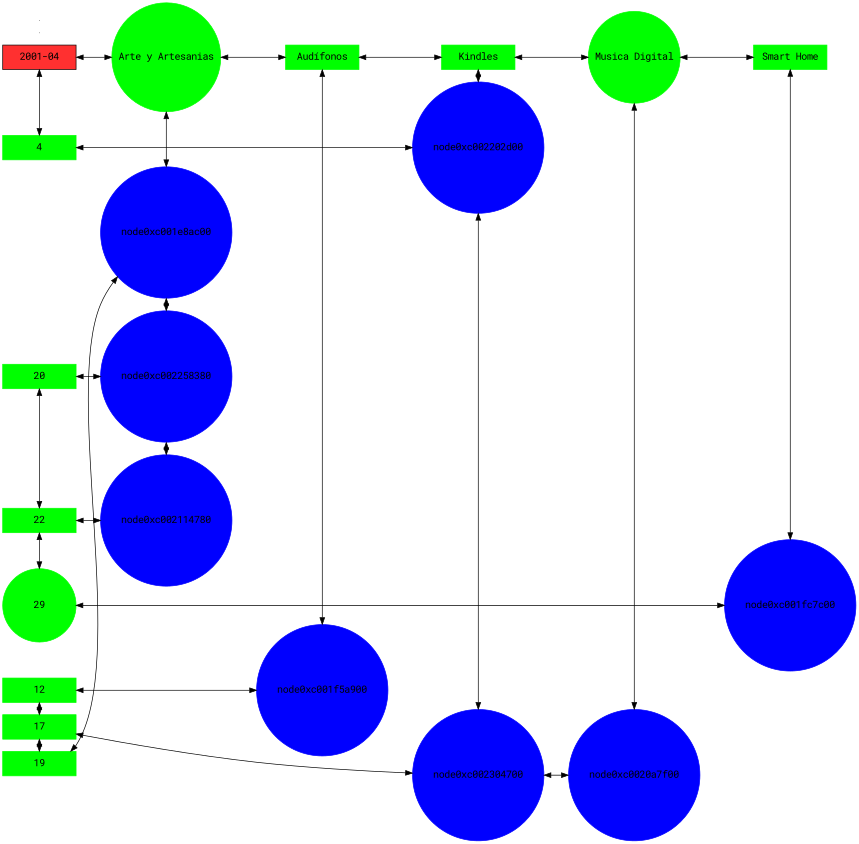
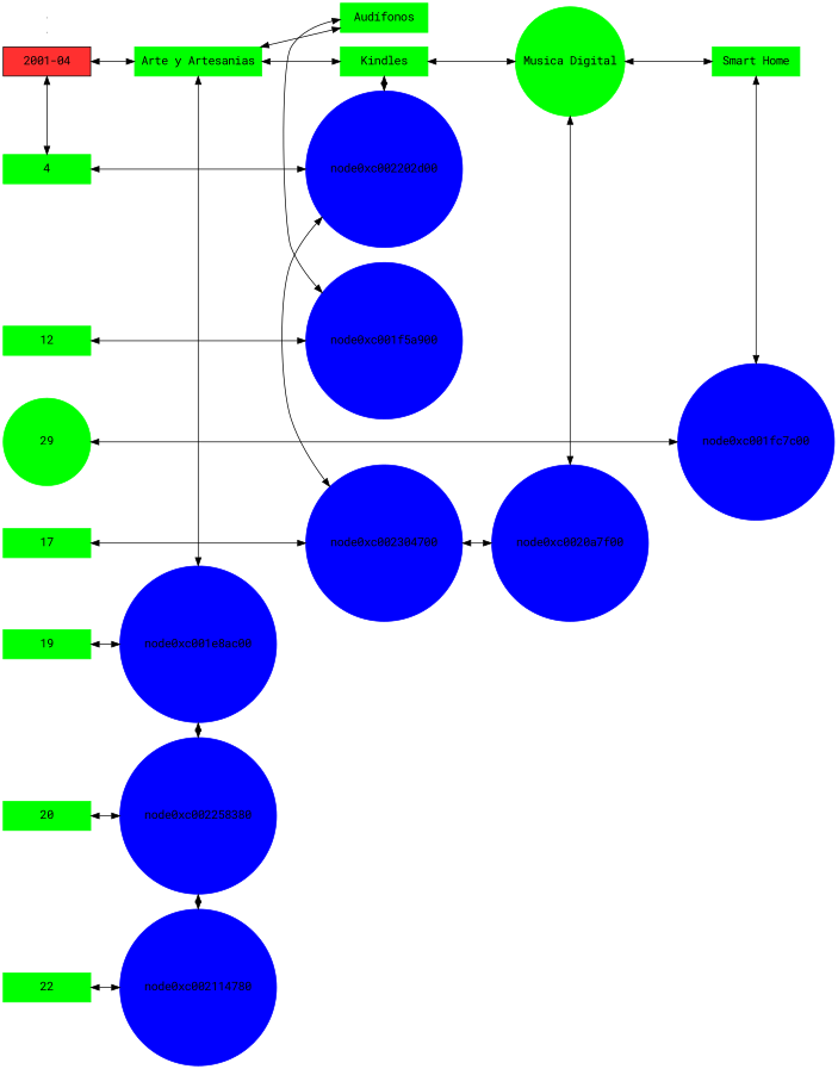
  digraph {
    fontname="Roboto Mono"
    rankdir=LR
    node [fontname="Roboto Mono" group=1 shape=box style=filled color=green]
    edge [dir=both fontname="Roboto Mono"]
    n1 [fillcolor=firebrick1 label="2001-04" width=1.5 color=""]
    n2 [group=4 label=4 width=1.5]
    n3 [group=12 label=12 width=1.5]
    n4 [group=17 label=17 width=1.5]
    n5 [group=19 label=19 width=1.5]
    n6 [group=20 label=20 width=1.5]
    n7 [group=22 label=22 width=1.5]
    n8 [group=29 label=29 shape=circle width=1.5]
-   n9 [label="Arte y Artesanias" shape=circle width=1.5]
+   n9 [label="Arte y Artesanias" width=1.5]
    node0xc001e8ac00 [color=blue group=19 shape=circle width=0.5]
    node0xc002258380 [color=blue group=20 shape=circle width=0.5]
    node0xc002114780 [color=blue group=22 shape=circle width=0.5]
    n13 [label="Audífonos" width=1.5]
    node0xc001f5a900 [color=blue group=12 shape=circle width=0.5]
    n15 [label=Kindles width=1.5]
    node0xc002202d00 [color=blue group=4 shape=circle width=0.5]
    node0xc002304700 [color=blue group=17 shape=circle width=0.5]
    n18 [label="Musica Digital" shape=circle width=1.5]
    node0xc0020a7f00 [color=blue group=17 shape=circle width=0.5]
    n20 [label="Smart Home" width=1.5]
    node0xc001fc7c00 [color=blue group=29 shape=circle width=0.5]
    e0 [shape=point width=0 group="" style="" color=""]
    e1 [shape=point width=0 group="" style="" color=""]
    subgraph sub_1 {
      rank=same
      n1
      n2
    }
    subgraph sub_2 {
      rank=same
      n2
      n3
    }
    subgraph sub_3 {
      rank=same
      n3
      n4
    }
    subgraph sub_4 {
      rank=same
      n4
      n5
    }
    subgraph sub_5 {
      rank=same
      n5
      n6
    }
    subgraph sub_6 {
      rank=same
      n6
      n7
    }
    subgraph sub_7 {
      rank=same
      n7
      n8
    }
    subgraph sub_8 {
      rank=same
      n9
      node0xc001e8ac00
    }
    subgraph sub_9 {
      rank=same
      node0xc001e8ac00
      node0xc002258380
    }
    subgraph sub_10 {
      rank=same
      node0xc002258380
      node0xc002114780
    }
    subgraph sub_11 {
      rank=same
      n13
      node0xc001f5a900
    }
    subgraph sub_12 {
      rank=same
      n15
      node0xc002202d00
    }
    subgraph sub_13 {
      rank=same
      node0xc002202d00
      node0xc002304700
    }
    subgraph sub_14 {
      rank=same
      n18
      node0xc0020a7f00
    }
    subgraph sub_15 {
      rank=same
      n20
      node0xc001fc7c00
    }
    n1 -> n2
    n1 -> n9
    n2 -> node0xc002202d00
-   n3 -> n4
    n3 -> node0xc001f5a900
-   n4 -> n5
    n4 -> node0xc002304700
    n5 -> node0xc001e8ac00
-   n6 -> n7
    n6 -> node0xc002258380
-   n7 -> n8
    n7 -> node0xc002114780
    n8 -> node0xc001fc7c00
    n9 -> node0xc001e8ac00
    n9 -> n13
    node0xc001e8ac00 -> node0xc002258380
    node0xc002258380 -> node0xc002114780
    n13 -> node0xc001f5a900
-   n13 -> n15
+   n9 -> n15
    n15 -> node0xc002202d00
    n15 -> n18
    node0xc002202d00 -> node0xc002304700
    node0xc002304700 -> node0xc0020a7f00
    n18 -> node0xc0020a7f00
    n18 -> n20
    n20 -> node0xc001fc7c00
  }
